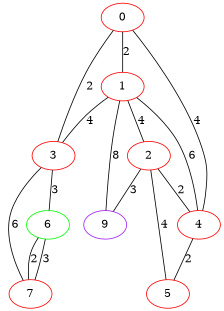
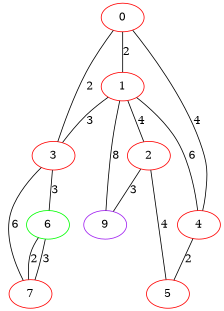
  graph {
    node [color=red weight=1]
    0
    1
    3
    4
    2
    9 [color=purple weight=4]
    6 [color=green weight=2]
    7
    5
    0 -- 1 [label=2]
    0 -- 3 [label=2]
    0 -- 4 [label=4]
-   1 -- 3 [label=4]
+   1 -- 3 [label=3]
    1 -- 4 [label=6]
    1 -- 2 [label=4]
    1 -- 9 [label=8]
    3 -- 6 [label=3]
    3 -- 7 [label=6]
    4 -- 5 [label=2]
-   2 -- 4 [label=2]
    2 -- 9 [label=3]
    2 -- 5 [label=4]
    6 -- 7 [label=3]
    6 -- 7 [label=2]
  }
